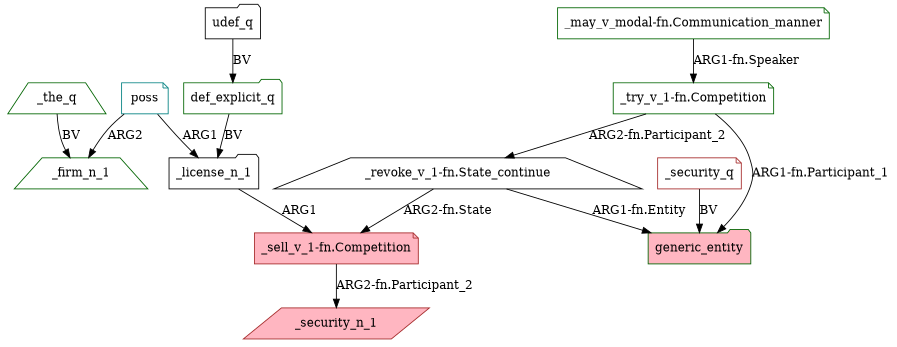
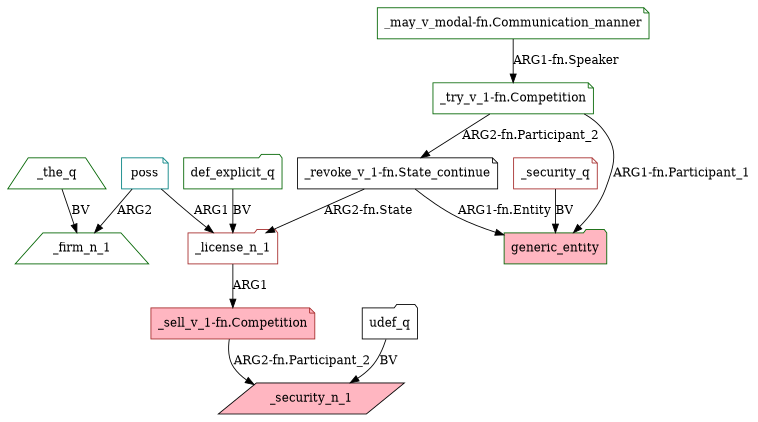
  digraph {
    node [color=darkgreen fillcolor=white shape=note style=filled]
    _the_q [shape=trapezium]
    _firm_n_1 [shape=trapezium]
    poss [color=teal]
-   _license_n_1 [color=black shape=folder]
+   _license_n_1 [color=brown shape=folder]
    "_sell_v_1-fn.Competition" [color=brown fillcolor=lightpink]
-   _security_n_1 [color=brown fillcolor=lightpink shape=parallelogram]
+   _security_n_1 [color=black fillcolor=lightpink shape=parallelogram]
    generic_entity [fillcolor=lightpink shape=folder]
    "_try_v_1-fn.Competition"
-   "_revoke_v_1-fn.State_continue" [color=black shape=trapezium]
+   "_revoke_v_1-fn.State_continue" [color=black]
    udef_q [color=black shape=folder]
    n11 [color=brown label=_security_q]
    def_explicit_q [shape=folder]
    "_may_v_modal-fn.Communication_manner"
    _the_q -> _firm_n_1 [label=BV]
    poss -> _firm_n_1 [label=ARG2]
    poss -> _license_n_1 [label=ARG1]
    _license_n_1 -> "_sell_v_1-fn.Competition" [label=ARG1]
    "_sell_v_1-fn.Competition" -> _security_n_1 [label="ARG2-fn.Participant_2"]
    "_try_v_1-fn.Competition" -> generic_entity [label="ARG1-fn.Participant_1"]
    "_try_v_1-fn.Competition" -> "_revoke_v_1-fn.State_continue" [label="ARG2-fn.Participant_2"]
-   "_revoke_v_1-fn.State_continue" -> "_sell_v_1-fn.Competition" [label="ARG2-fn.State"]
+   "_revoke_v_1-fn.State_continue" -> _license_n_1 [label="ARG2-fn.State"]
    "_revoke_v_1-fn.State_continue" -> generic_entity [label="ARG1-fn.Entity"]
-   udef_q -> def_explicit_q [label=BV]
+   udef_q -> _security_n_1 [label=BV]
    n11 -> generic_entity [label=BV]
    def_explicit_q -> _license_n_1 [label=BV]
    "_may_v_modal-fn.Communication_manner" -> "_try_v_1-fn.Competition" [label="ARG1-fn.Speaker"]
  }
